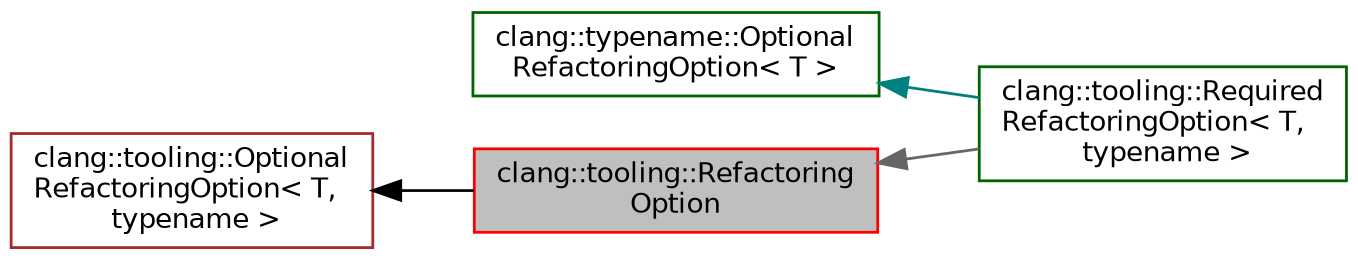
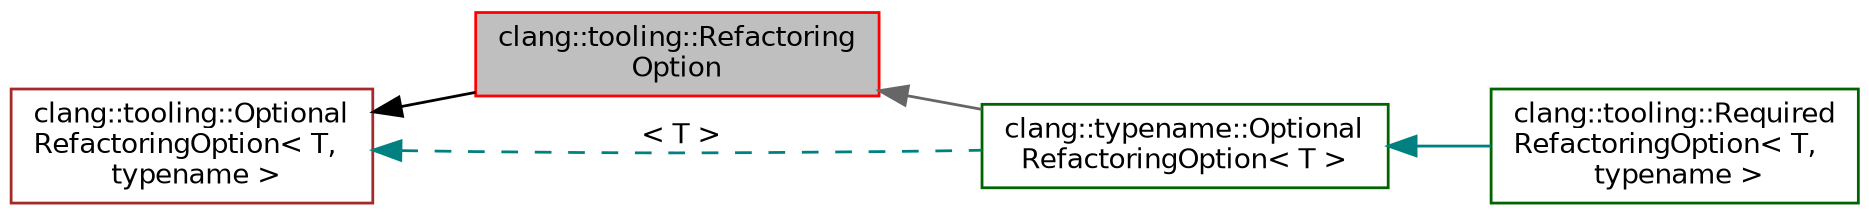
  digraph {
    rankdir=LR
    node [color=darkgreen fontname=Helvetica fontsize=10 shape=record]
    edge [color=teal dir=back fontname=Helvetica fontsize=10 labelfontname=Helvetica labelfontsize=10 style=solid]
    n1 [color=red fillcolor=grey75 fontcolor=black height=0.2 label="clang::tooling::Refactoring\lOption" style=filled width=0.4]
    n2 [height=0.2 label="clang::typename::Optional\lRefactoringOption\< T \>" width=0.4]
    n3 [color=brown height=0.2 label="clang::tooling::Optional\lRefactoringOption\< T,\l typename \>" width=0.4]
    n4 [height=0.2 label="clang::tooling::Required\lRefactoringOption\< T,\l typename \>" width=0.4]
-   n1 -> n4 [color=gray40]
+   n1 -> n2 [color=gray40]
    n2 -> n4
    n3 -> n1 [color=black]
+   n3 -> n2 [label=" \< T \>" style=dashed]
  }
